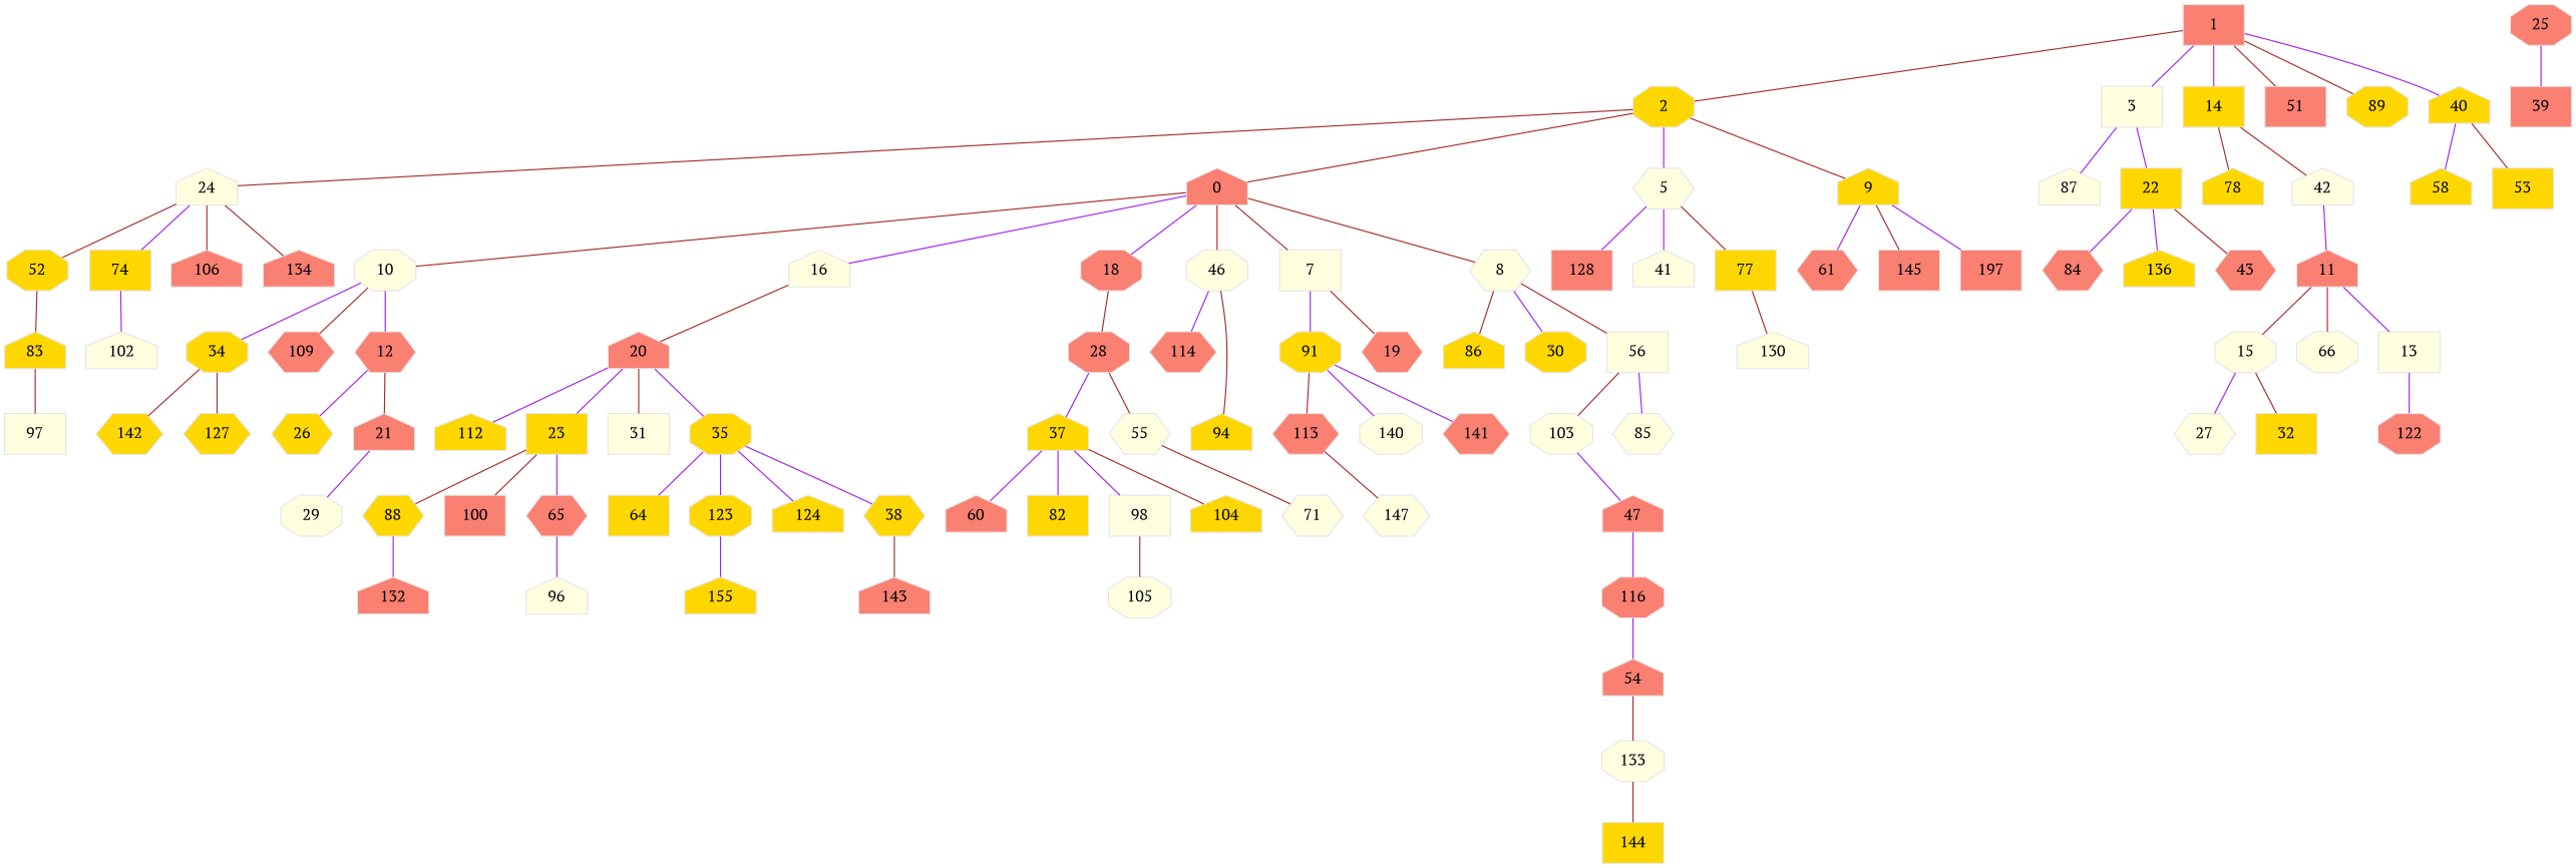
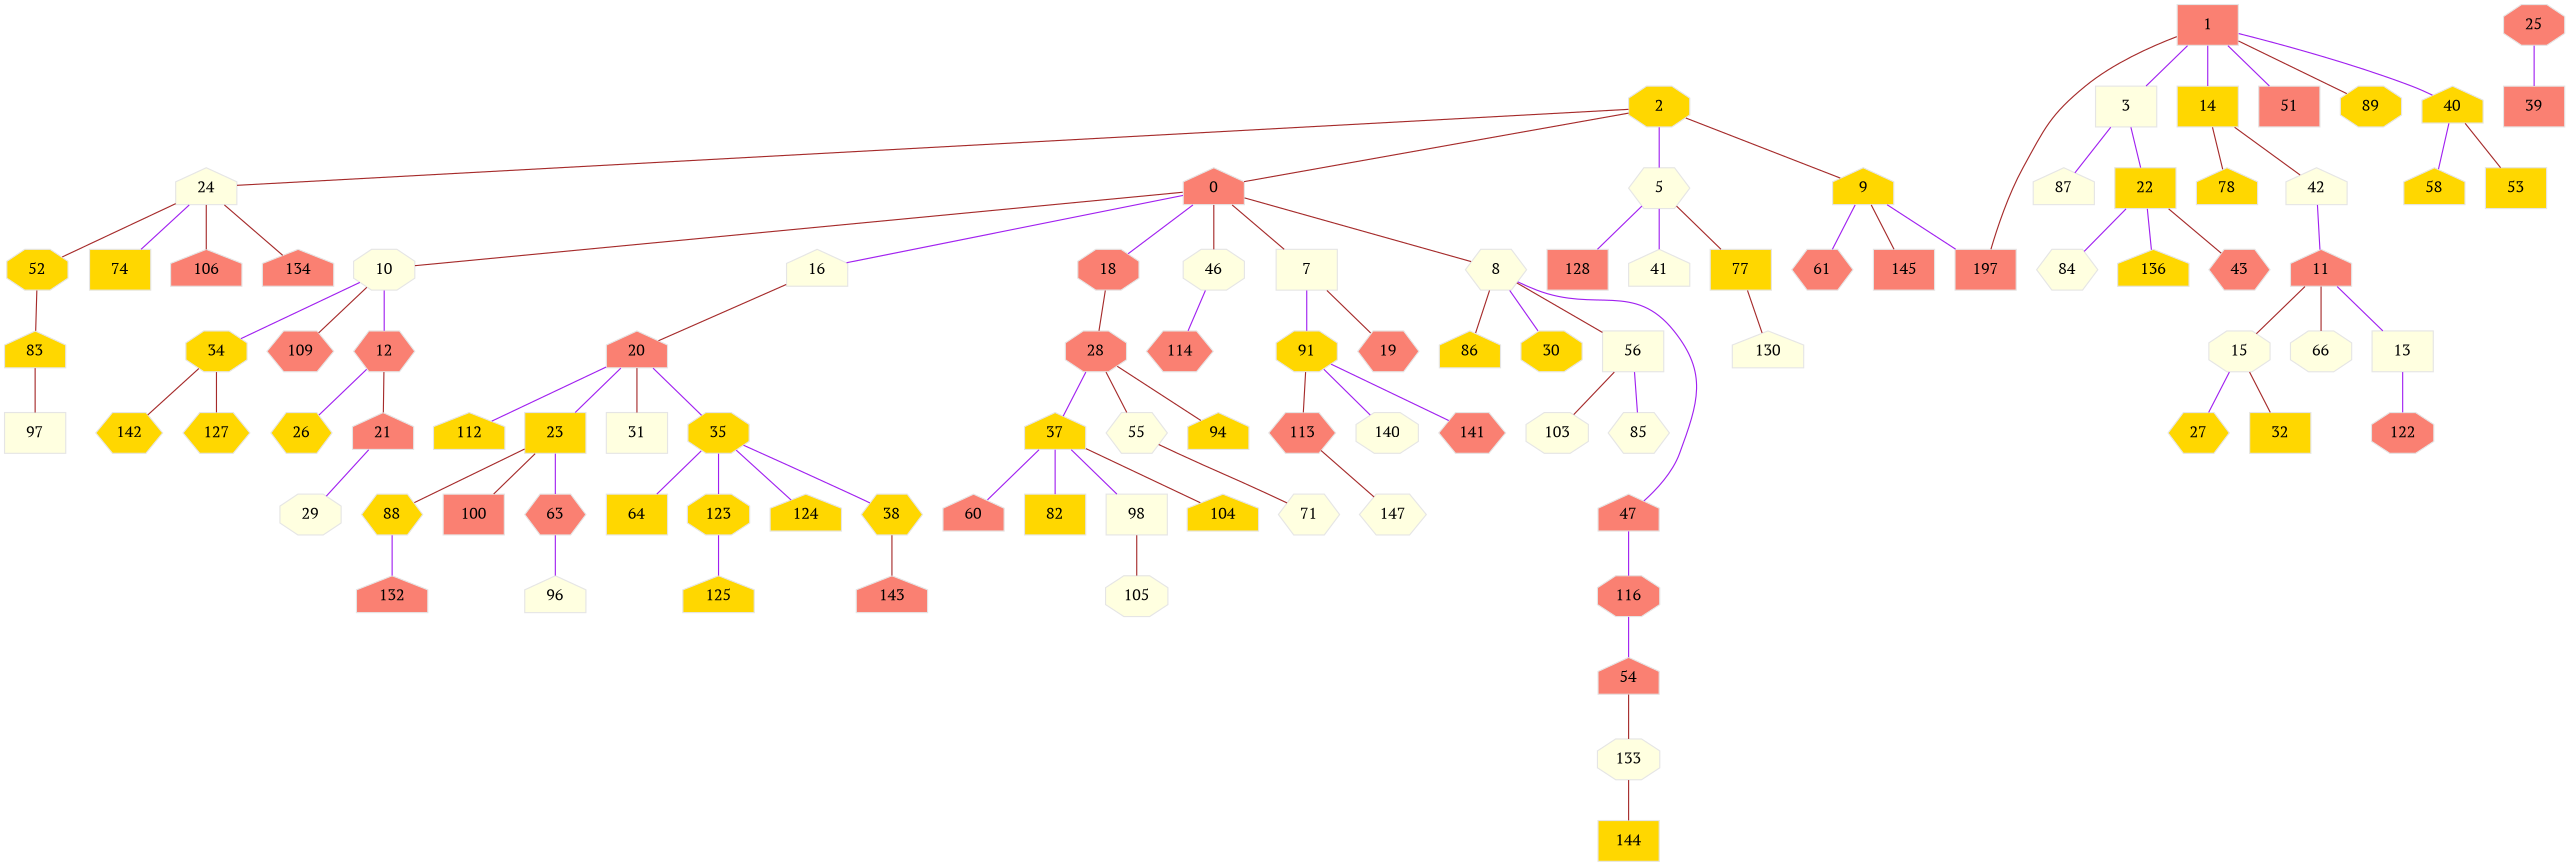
  graph {
    fontname="PT Serif"
    node [color=gray90 fillcolor=gold fontname="PT Serif" shape=house style=filled]
    edge [color=purple fontname="PT Serif"]
    1 [fillcolor=salmon shape=box super="+72"]
    2 [shape=octagon]
    3 [fillcolor=lightyellow shape=box super="+69"]
    14 [shape=box super="+80"]
    40 [super="+67"]
    51 [fillcolor=salmon shape=box super="+120"]
    89 [shape=octagon]
    n8 [fillcolor=salmon label=0 super="+6"]
    5 [fillcolor=lightyellow shape=hexagon super="+73"]
    9 [super="+95"]
    24 [fillcolor=lightyellow super="+45"]
    22 [shape=box super="+92"]
    87 [fillcolor=lightyellow]
    11 [fillcolor=salmon super="+50"]
    13 [fillcolor=lightyellow shape=box super="+48"]
    15 [fillcolor=lightyellow shape=octagon super="+76"]
    n17 [fillcolor=lightyellow label=66 shape=octagon super="+90"]
    42 [fillcolor=lightyellow]
    78 [super="+119"]
    53 [shape=box super="+99"]
    58 [super="+129"]
    7 [fillcolor=lightyellow shape=box super="+17"]
    8 [fillcolor=lightyellow shape=hexagon super="+49"]
    10 [fillcolor=lightyellow shape=octagon super="+81"]
    16 [fillcolor=lightyellow]
    18 [fillcolor=salmon shape=octagon super="+135"]
    46 [fillcolor=lightyellow shape=octagon super="+79"]
    41 [fillcolor=lightyellow]
    77 [shape=box]
    128 [fillcolor=salmon shape=box]
    61 [fillcolor=salmon shape=hexagon super="+115"]
    n32 [fillcolor=salmon label=197 shape=box super="+146"]
    145 [fillcolor=salmon shape=box]
    52 [shape=octagon]
    74 [shape=box]
    106 [fillcolor=salmon]
    134 [fillcolor=salmon]
    43 [fillcolor=salmon shape=hexagon]
-   84 [fillcolor=salmon shape=hexagon]
+   84 [fillcolor=lightyellow shape=hexagon]
    n40 [label=136]
    19 [fillcolor=salmon shape=hexagon]
    91 [shape=octagon super="+139"]
    30 [shape=octagon super="+117"]
    47 [fillcolor=salmon super="+101"]
    56 [fillcolor=lightyellow shape=box super="+126"]
    86
    12 [fillcolor=salmon shape=hexagon super="+59"]
    34 [shape=octagon super="+111"]
    109 [fillcolor=salmon shape=hexagon]
    20 [fillcolor=salmon super="+33"]
    28 [fillcolor=salmon shape=octagon super="+138"]
    94
    114 [fillcolor=salmon shape=hexagon]
    130 [fillcolor=lightyellow]
    113 [fillcolor=salmon shape=hexagon super="+118"]
    140 [fillcolor=lightyellow shape=octagon]
    141 [fillcolor=salmon shape=hexagon]
    116 [fillcolor=salmon shape=octagon]
    85 [fillcolor=lightyellow shape=hexagon]
    103 [fillcolor=lightyellow shape=octagon]
    21 [fillcolor=salmon super="+75"]
    26 [shape=hexagon]
    127 [shape=hexagon]
    142 [shape=hexagon]
    122 [fillcolor=salmon shape=octagon]
-   27 [fillcolor=lightyellow shape=hexagon]
+   27 [shape=hexagon]
    32 [shape=box super="+57"]
    29 [fillcolor=lightyellow shape=octagon super="+70"]
    23 [shape=box super="+36"]
    31 [fillcolor=lightyellow shape=box super="+93"]
    35 [shape=octagon super="+62"]
    112
    37 [super="+44"]
    55 [fillcolor=lightyellow shape=hexagon]
-   65 [fillcolor=salmon shape=hexagon super="+110"]
+   65 [fillcolor=salmon shape=hexagon super="+110" label=63]
    88 [shape=hexagon super="+121"]
    100 [fillcolor=salmon shape=box]
    38 [shape=hexagon]
    64 [shape=box]
    123 [shape=octagon]
    124
    96 [fillcolor=lightyellow]
    132 [fillcolor=salmon]
    25 [fillcolor=salmon shape=octagon super="+63"]
    39 [fillcolor=salmon shape=box]
    83
-   102 [fillcolor=lightyellow]
    104
    60 [fillcolor=salmon super="+136"]
    82 [shape=box]
    98 [fillcolor=lightyellow shape=box]
    71 [fillcolor=lightyellow shape=hexagon]
    143 [fillcolor=salmon]
-   125 [label=155]
+   125
    105 [fillcolor=lightyellow shape=octagon]
    54 [fillcolor=salmon super="+66"]
    133 [fillcolor=lightyellow shape=octagon]
    97 [fillcolor=lightyellow shape=box super="+131"]
    144 [shape=box]
    147 [fillcolor=lightyellow shape=hexagon]
-   1 -- 2 [color=brown]
+   1 -- n32 [color=brown]
    1 -- 3
    1 -- 14
    1 -- 40
-   1 -- 51 [color=brown]
+   1 -- 51
    1 -- 89 [color=brown]
    2 -- n8 [color=brown]
    2 -- 5
    2 -- 9 [color=brown]
    2 -- 24 [color=brown]
    3 -- 22
    3 -- 87
    14 -- 42 [color=brown]
    14 -- 78 [color=brown]
    40 -- 53 [color=brown]
    40 -- 58
    n8 -- 7 [color=brown]
    n8 -- 8 [color=brown]
    n8 -- 10 [color=brown]
    n8 -- 16
    n8 -- 18
    n8 -- 46 [color=brown]
    5 -- 41
    5 -- 77 [color=brown]
    5 -- 128
    9 -- 61
    9 -- n32
    9 -- 145 [color=brown]
    24 -- 52 [color=brown]
    24 -- 74
    24 -- 106 [color=brown]
    24 -- 134 [color=brown]
    22 -- 43 [color=brown]
    22 -- 84
    22 -- n40
    11 -- 13
    11 -- 15 [color=brown]
    11 -- n17 [color=brown]
    13 -- 122
    15 -- 27
    15 -- 32 [color=brown]
    42 -- 11
    7 -- 19 [color=brown]
    7 -- 91
    8 -- 30
-   103 -- 47
+   8 -- 47
    8 -- 56 [color=brown]
    8 -- 86 [color=brown]
    10 -- 12
    10 -- 34
    10 -- 109 [color=brown]
    16 -- 20 [color=brown]
    18 -- 28 [color=brown]
-   46 -- 94 [color=brown]
+   28 -- 94 [color=brown]
    46 -- 114
    77 -- 130 [color=brown]
    52 -- 83 [color=brown]
-   74 -- 102
    91 -- 113 [color=brown]
    91 -- 140
    91 -- 141
    47 -- 116
    56 -- 85
    56 -- 103 [color=brown]
    12 -- 21 [color=brown]
    12 -- 26
    34 -- 127 [color=brown]
    34 -- 142 [color=brown]
    20 -- 23
    20 -- 31 [color=brown]
    20 -- 35
    20 -- 112
    28 -- 37
    28 -- 55 [color=brown]
    113 -- 147 [color=brown]
    116 -- 54
    21 -- 29
    23 -- 65
    23 -- 88 [color=brown]
    23 -- 100 [color=brown]
    35 -- 38
    35 -- 64
    35 -- 123
    35 -- 124
    37 -- 104 [color=brown]
    37 -- 60
    37 -- 82
    37 -- 98
    55 -- 71 [color=brown]
    65 -- 96
    88 -- 132
    38 -- 143 [color=brown]
    123 -- 125
    25 -- 39
    83 -- 97 [color=brown]
    98 -- 105 [color=brown]
    54 -- 133 [color=brown]
    133 -- 144 [color=brown]
  }
